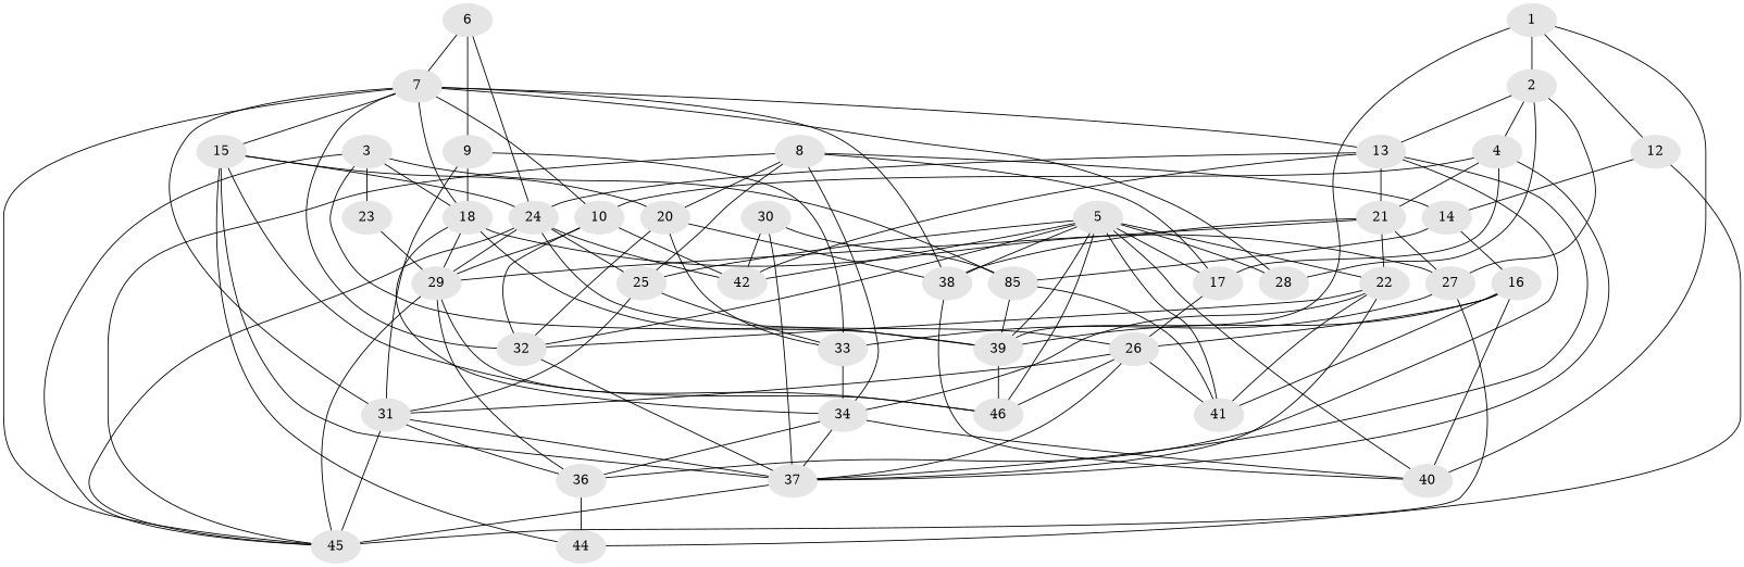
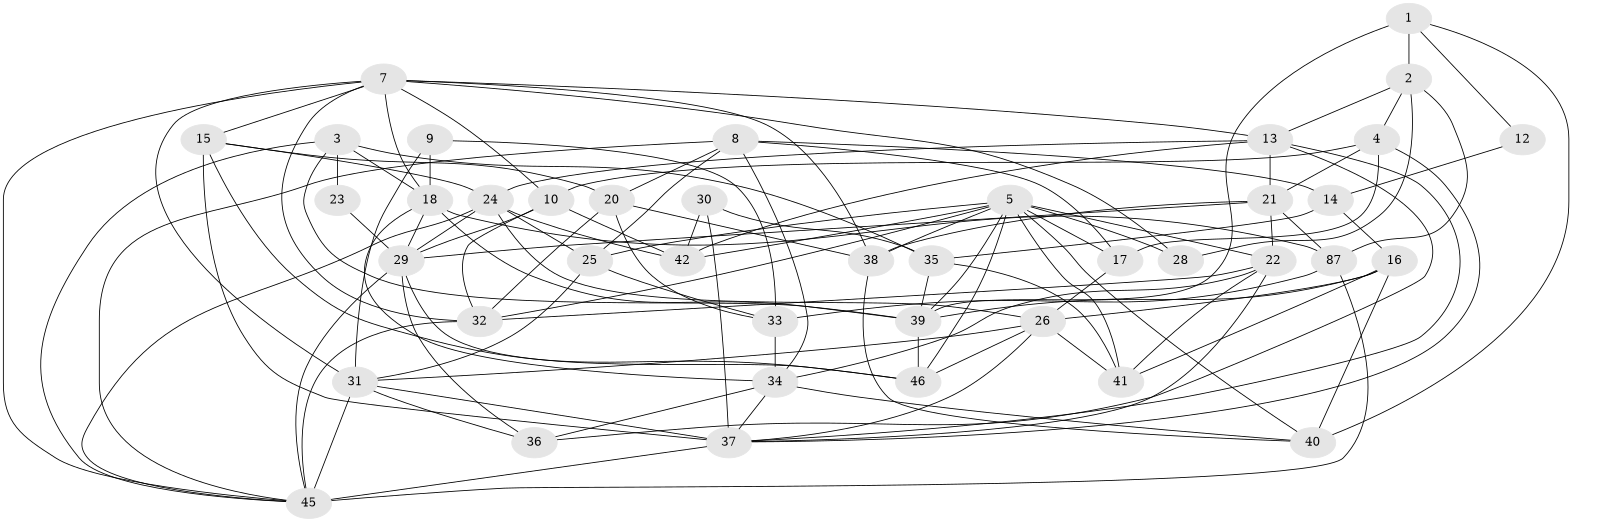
  graph {
    node [color=gray90 style=filled]
    edge [weight=1.0]
    1
    2
    12
    39
    40
    4
    13
-   27
+   27 [label=87]
    28
    14
-   44
    n12 [label=46]
    10
    17
    21
    37
    42
    24
    36
    45
    33
    3
    18
    23
-   35 [label=85]
+   35
    34
    29
    41
    32
    26
    22
    38
    5
    25
    31
-   6
    7
    9
    15
    20
    8
    16
    30
    1 -- 2
    1 -- 12
    1 -- 39 [weight=2.0]
    1 -- 40
    2 -- 4
    2 -- 13
    2 -- 27
    2 -- 28
    12 -- 14
-   12 -- 44
    39 -- n12
    4 -- 10
    4 -- 17
    4 -- 21
    4 -- 37
    13 -- 21
    13 -- 37
    13 -- 42
    13 -- 24
    13 -- 36
    27 -- 45
    27 -- 33
    14 -- 35
    14 -- 16
    10 -- 42
    10 -- 29
    10 -- 32
    17 -- 26
    21 -- 27
    21 -- 29
    21 -- 22
    21 -- 38
    37 -- 45 [weight=2.0]
    24 -- 42
    24 -- 45
    24 -- 29
    24 -- 26
    24 -- 25
-   36 -- 44
    33 -- 34
    3 -- 39
    3 -- 45
    3 -- 18
    3 -- 23 [weight=2.0]
    3 -- 35
    18 -- 39
    18 -- 27
    18 -- 34
    18 -- 29
    23 -- 29
    35 -- 39
    35 -- 41
    34 -- 40
    34 -- 37
    34 -- 36
    29 -- n12
    29 -- 36
    29 -- 45
-   32 -- 37
+   32 -- 45
    26 -- n12
    26 -- 37
    26 -- 41
    26 -- 31
    22 -- 37
    22 -- 34
    22 -- 41
    22 -- 32
    38 -- 40
    5 -- 39
    5 -- 40
    5 -- 28
    5 -- n12
    5 -- 17
    5 -- 42
    5 -- 41
    5 -- 32
    5 -- 22
    5 -- 38
    5 -- 25
    25 -- 33
    25 -- 31
    31 -- 37
    31 -- 36
    31 -- 45 [weight=2.0]
-   6 -- 24
-   6 -- 7
-   6 -- 9
    7 -- 13
    7 -- 28
    7 -- 10
    7 -- 45
    7 -- 18
    7 -- 32 [weight=2.0]
    7 -- 38
    7 -- 31
    7 -- 15
    9 -- 33
    9 -- 18
    9 -- 31
-   15 -- 44
    15 -- n12
    15 -- 37
    15 -- 24
    15 -- 20
    20 -- 33
    20 -- 32 [weight=2.0]
    20 -- 38
    8 -- 14
    8 -- 17
    8 -- 45
    8 -- 34
    8 -- 25
    8 -- 20
    16 -- 39
    16 -- 40
    16 -- 41
    16 -- 26
    30 -- 37 [weight=2.0]
    30 -- 42
    30 -- 35
  }
